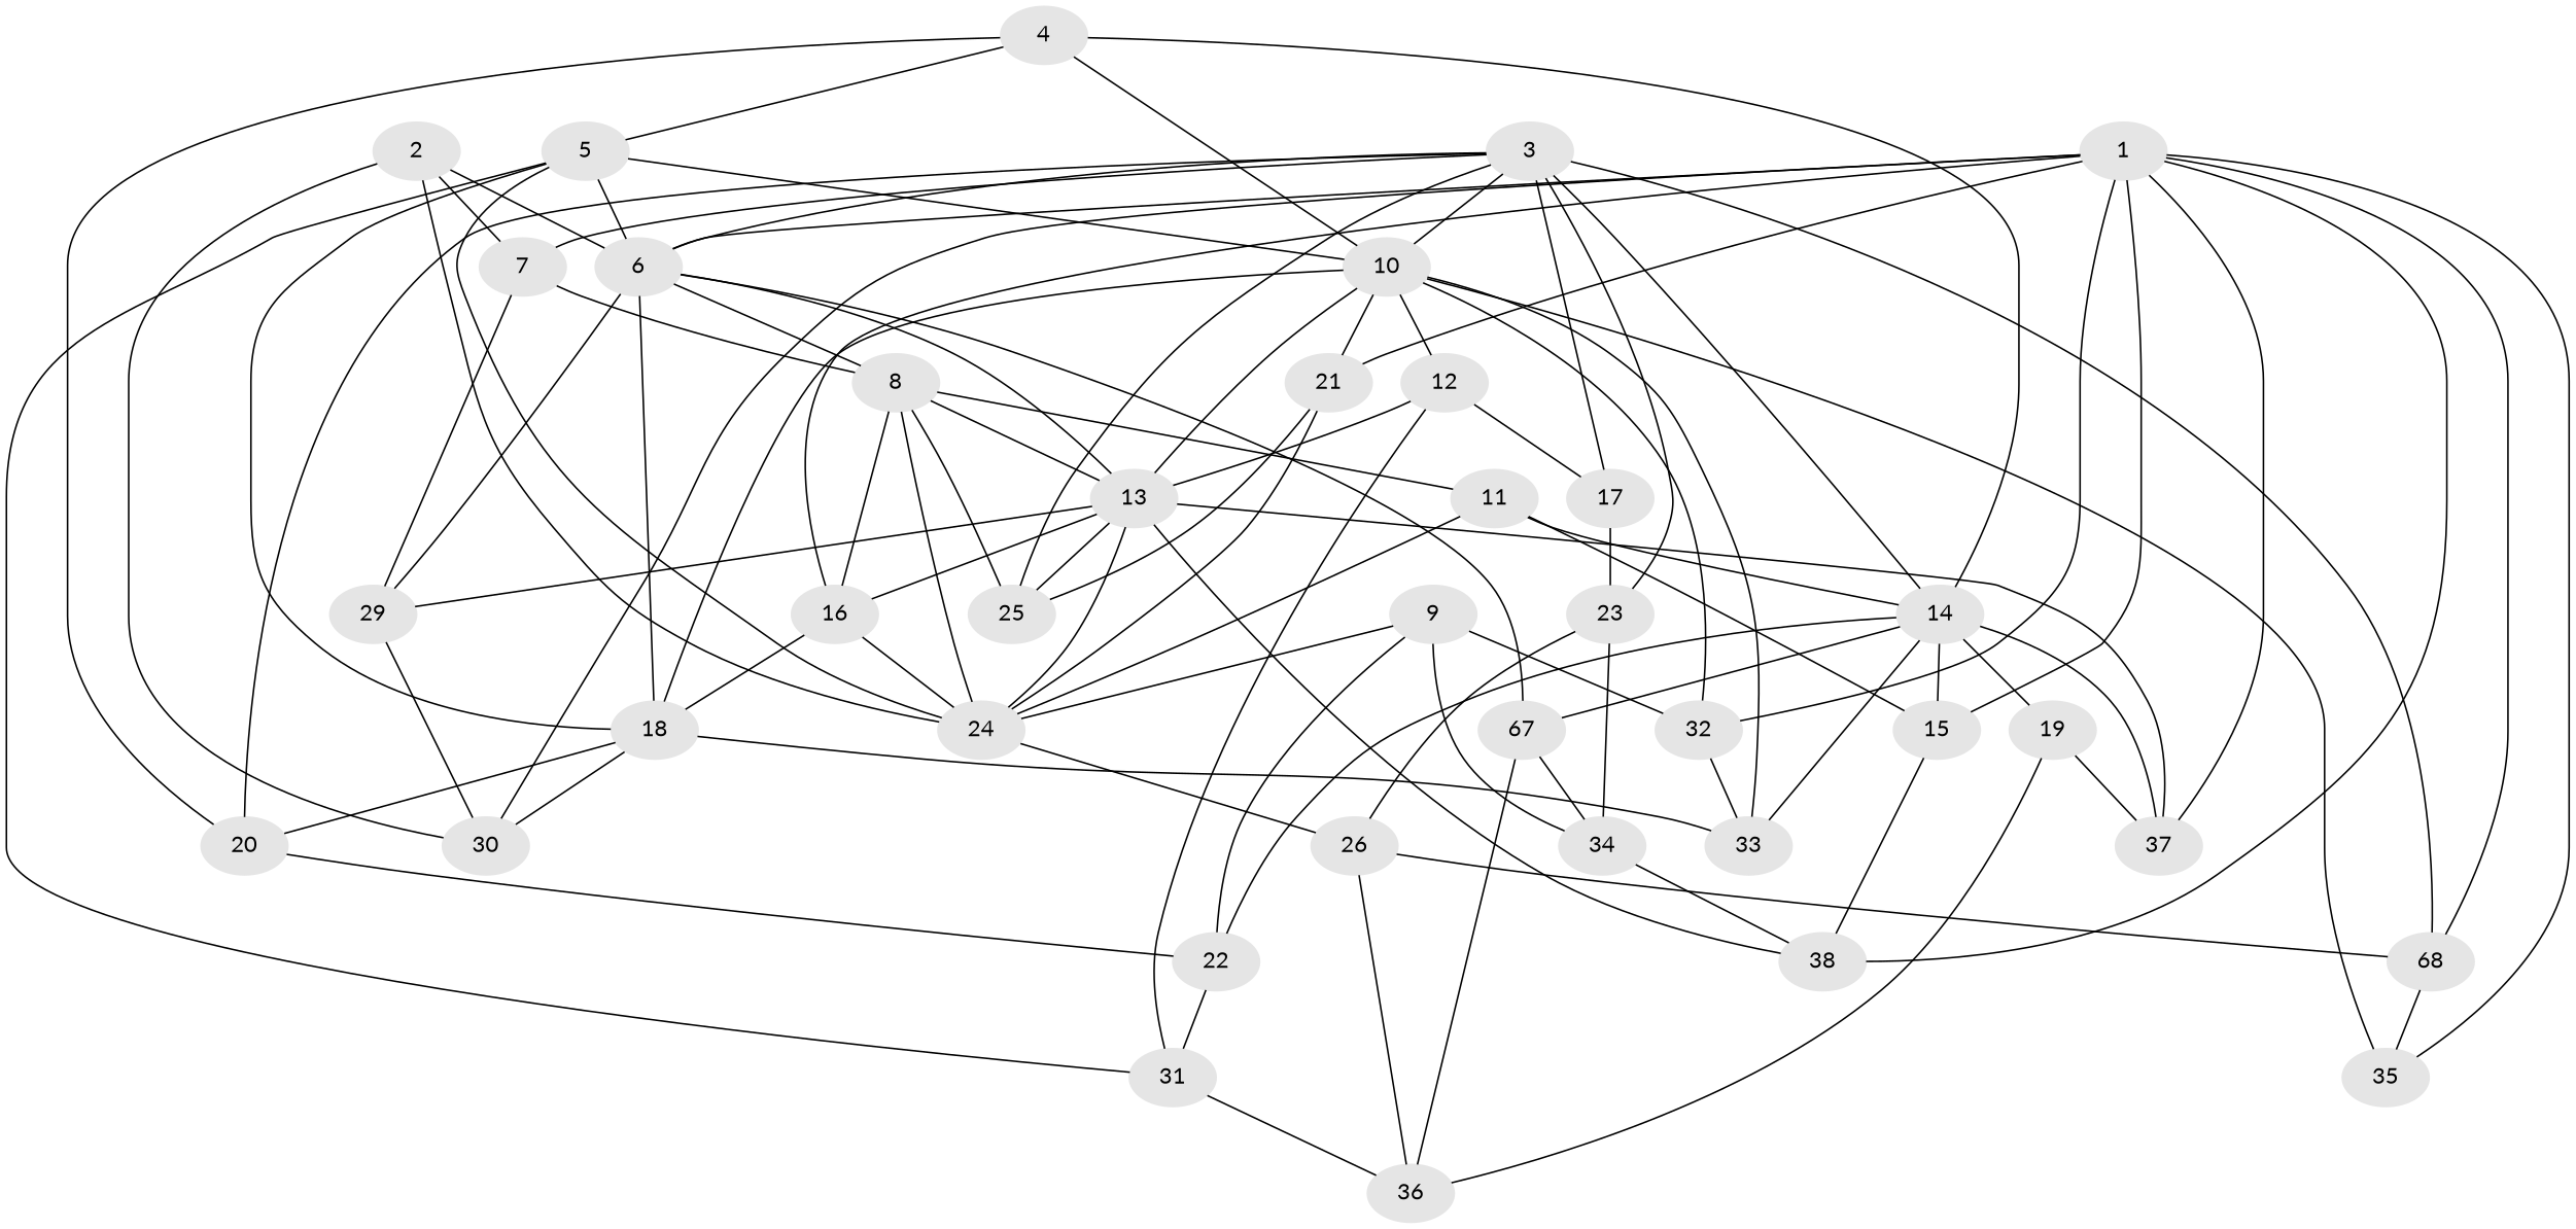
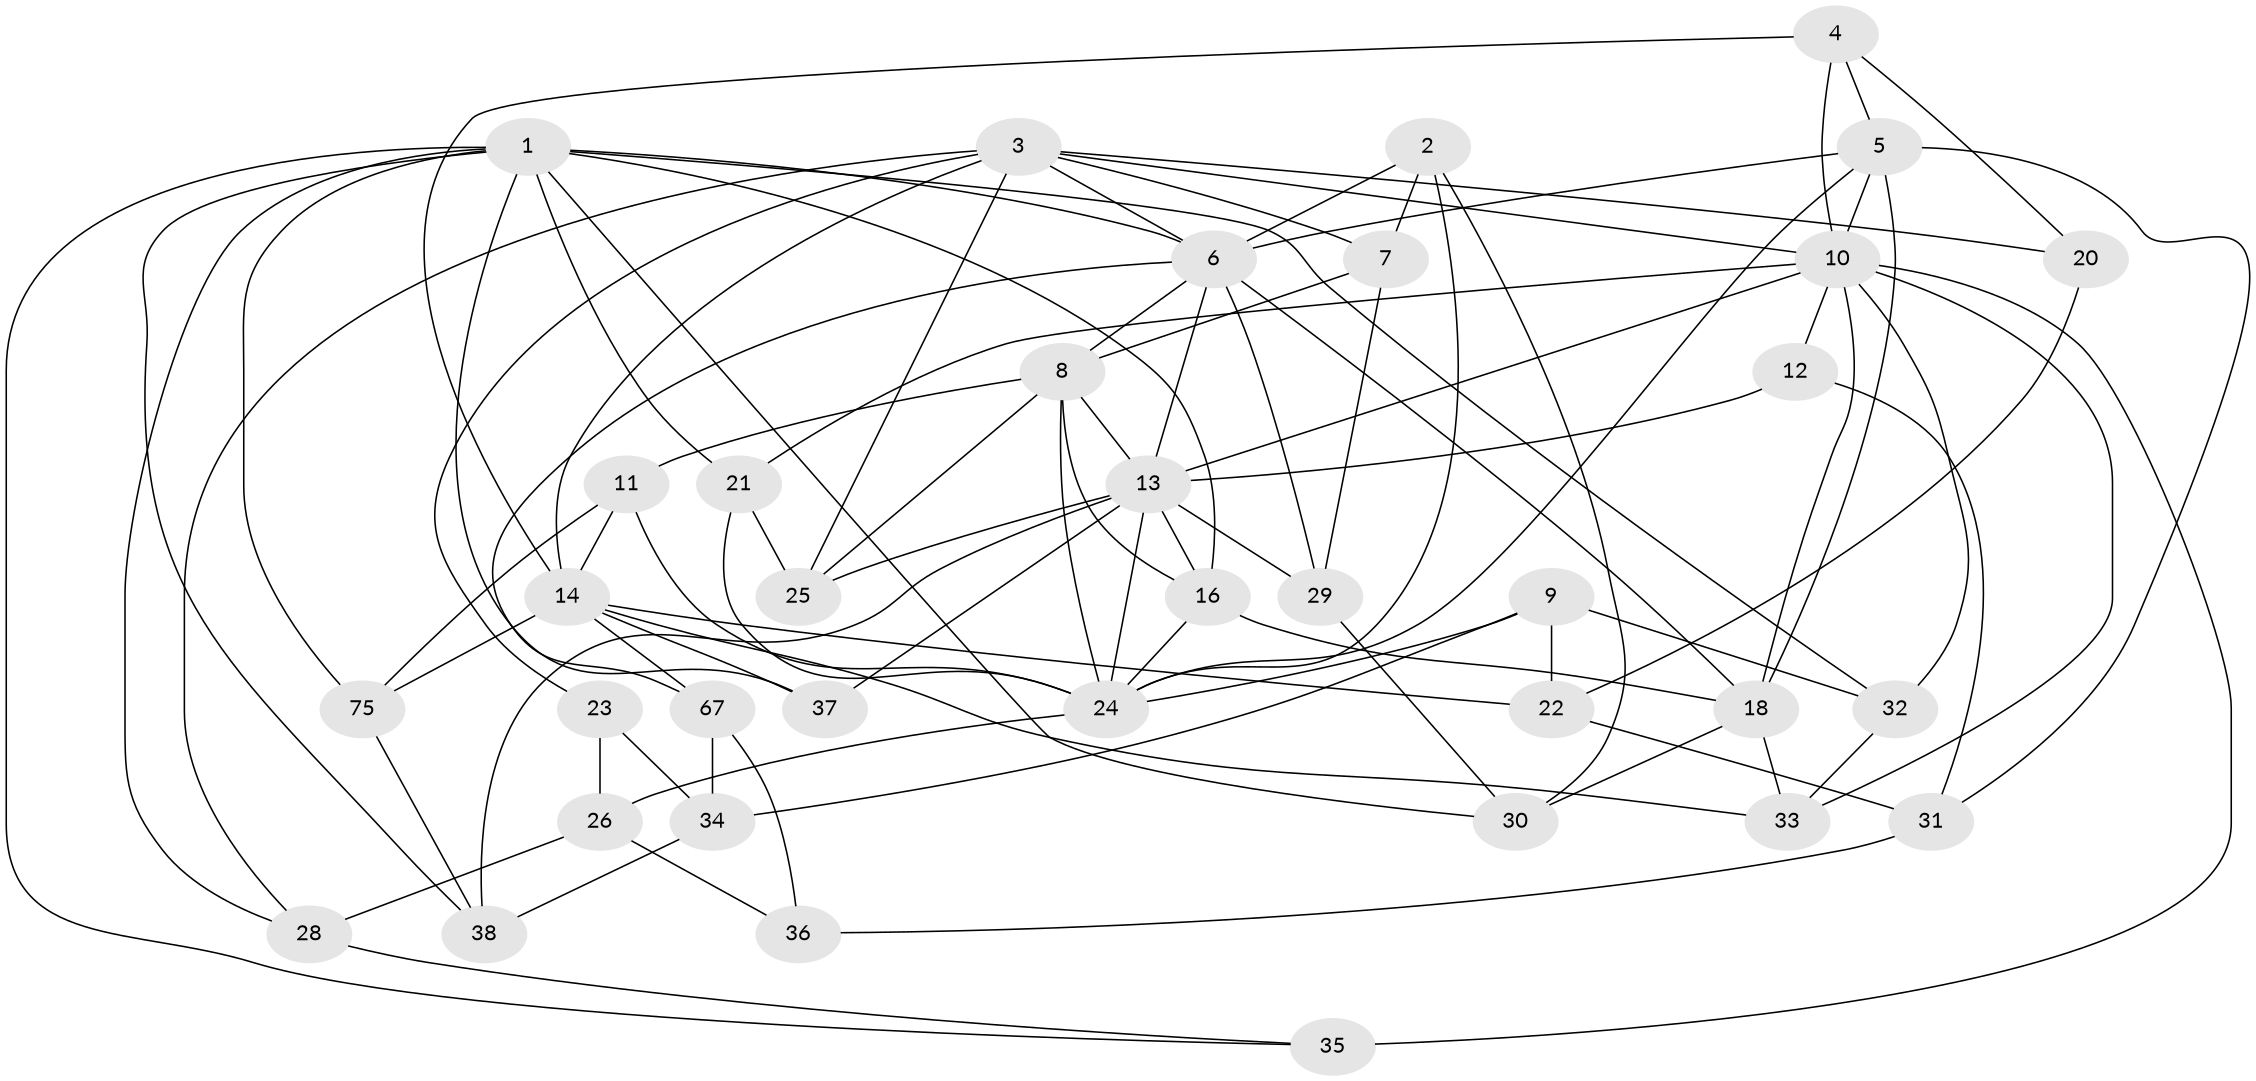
  graph {
    fontname=Lato
    node [color=gray90 fontname=Lato style=filled]
    edge [fontname=Lato weight=1.0]
    1
    6
-   15
+   15 [label=75]
    16
    21
-   28 [label=68]
+   28
    30
    32
    35
    37
    38
    18
    8
    13
    n15 [label=67]
    29
    24
    25
    33
    2
    7
    26
    3
    10
    14
-   17
    20
    23
    12
    22
-   19
    34
    4
    5
    31
    36
    11
    9
    1 -- 6
    1 -- 15
    1 -- 16
    1 -- 21
    1 -- 28
    1 -- 30
    1 -- 32
    1 -- 35
    1 -- 37
    1 -- 38
    6 -- 18
    6 -- 8
    6 -- 13
    6 -- n15
    6 -- 29
    15 -- 38
    16 -- 18
    16 -- 24
    21 -- 24
    21 -- 25
    28 -- 35
    32 -- 33
    18 -- 30
    18 -- 33
-   18 -- 20
    8 -- 16 [weight=2.0]
    8 -- 13 [weight=2.0]
    8 -- 24 [weight=2.0]
    8 -- 25
    8 -- 11
    13 -- 16
    13 -- 37
    13 -- 38
    13 -- 29
    13 -- 24
    13 -- 25
    n15 -- 34
    n15 -- 36
    29 -- 30
    24 -- 26
    2 -- 6
    2 -- 30
    2 -- 24
    2 -- 7
    7 -- 8
    7 -- 29
    26 -- 28
    26 -- 36
    3 -- 6
    3 -- 28
    3 -- 25
    3 -- 7
    3 -- 10
    3 -- 14
-   3 -- 17 [weight=2.0]
    3 -- 20
    3 -- 23
    10 -- 21
    10 -- 32
    10 -- 35 [weight=2.0]
    10 -- 18
    10 -- 13 [weight=2.0]
    10 -- 33
    10 -- 12
    14 -- 15
    14 -- 37
    14 -- n15
    14 -- 33
    14 -- 22
-   14 -- 19 [weight=2.0]
-   17 -- 23
    20 -- 22
    23 -- 26
    23 -- 34
    12 -- 13
-   12 -- 17
    12 -- 31
    22 -- 31
-   19 -- 37
-   19 -- 36
    34 -- 38
    4 -- 10
    4 -- 14
    4 -- 20
    4 -- 5
    5 -- 6 [weight=2.0]
    5 -- 18 [weight=2.0]
    5 -- 24
    5 -- 10
    5 -- 31
    31 -- 36
    11 -- 15
    11 -- 24
    11 -- 14
    9 -- 32
    9 -- 24
    9 -- 22
    9 -- 34
  }
